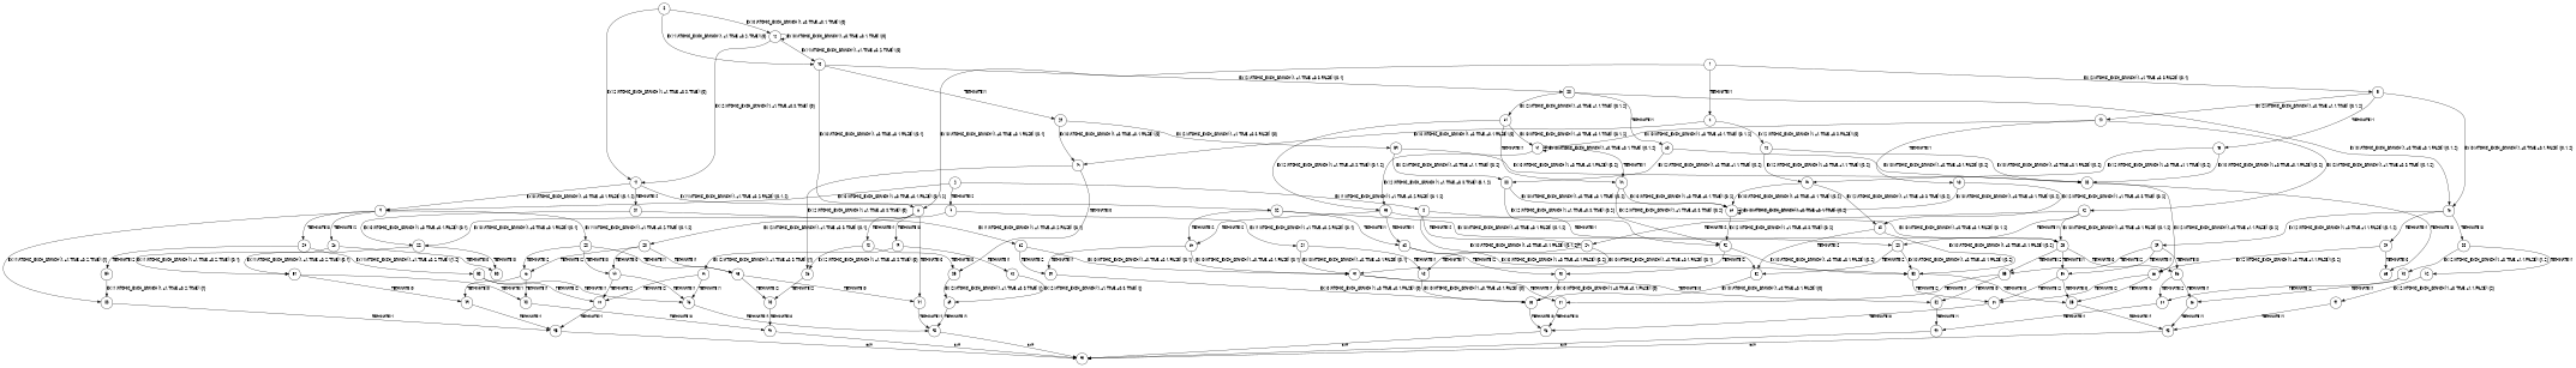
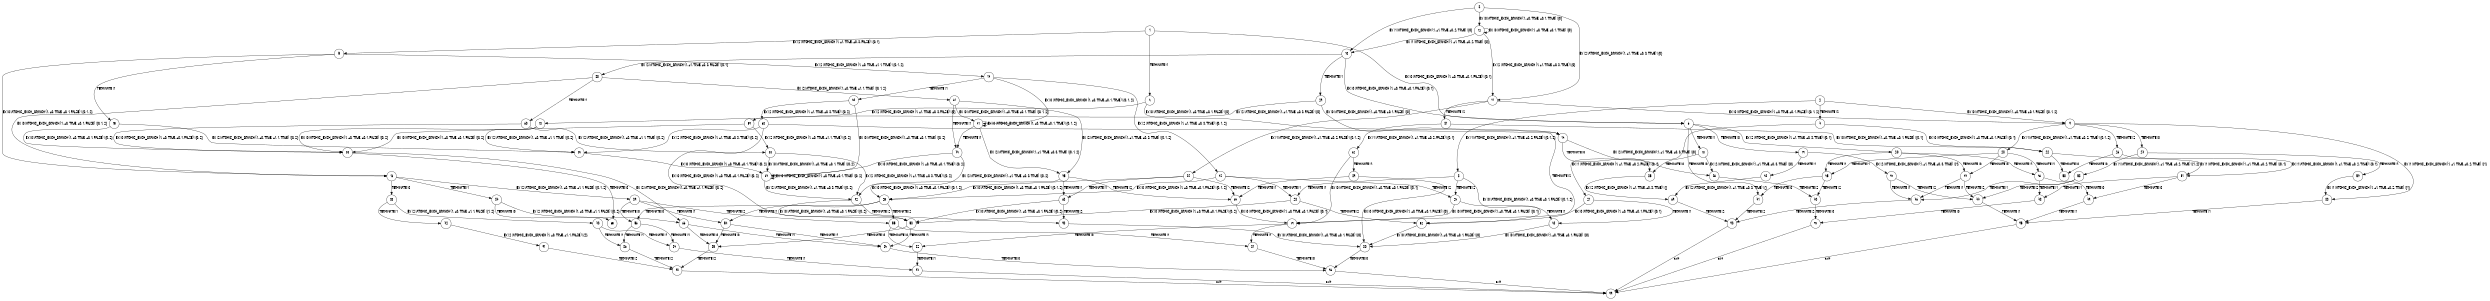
  digraph {
    fontname="Patrick Hand"
    node [fontname="Patrick Hand" shape=circle]
    edge [fontname="Patrick Hand"]
    1
    4
    5
    6
    2
    7
    8
    9
    3
    10
    11
    12
    13
    14
    15
    16
    17
    18
    19
    20
    71
    21
    22
    23
    24
    52
    26
    27
    28
    83
    29
    30
    31
    32
    33
    34
    35
    36
    37
    38
    39
    40
    41
    42
    43
    44
    45
    46
    47
    48
    49
    50
    51
    53
    25
    54
    55
    56
    57
    58
    59
    60
    61
    62
    63
    64
    65
    66
    67
    68
    69
    70
    72
    73
    74
    75
    76
    77
    78
    79
    80
    81
    82
    84
    85
    86
    87
    88
    89
    90
    92
    93
    94
    91
    95
    96
    97
    98
    99
    1 -> 4 [label="TERMINATE !1"]
    1 -> 5 [label="EX !2 !ATOMIC_EXCH_BRANCH (1, +1, TRUE, +0, 3, FALSE) !{0, 1}"]
    1 -> 6 [label="EX !0 !ATOMIC_EXCH_BRANCH (1, +0, TRUE, +0, 1, FALSE) !{0, 1}"]
    4 -> 13 [label="EX !2 !ATOMIC_EXCH_BRANCH (1, +1, TRUE, +0, 3, FALSE) !{0}"]
    4 -> 14 [label="EX !0 !ATOMIC_EXCH_BRANCH (1, +0, TRUE, +0, 1, FALSE) !{0}"]
    5 -> 15 [label="TERMINATE !1"]
    5 -> 16 [label="EX !0 !ATOMIC_EXCH_BRANCH (1, +0, TRUE, +0, 1, FALSE) !{0, 1, 2}"]
    5 -> 17 [label="EX !2 !ATOMIC_EXCH_BRANCH (1, +0, TRUE, +1, 1, TRUE) !{0, 1, 2}"]
    6 -> 18 [label="TERMINATE !1"]
    6 -> 19 [label="TERMINATE !0"]
    6 -> 20 [label="EX !2 !ATOMIC_EXCH_BRANCH (1, +1, TRUE, +0, 3, TRUE) !{0, 1}"]
    6 -> 71 [label="TERMINATE !0"]
    2 -> 7 [label="TERMINATE !2"]
    2 -> 8 [label="EX !1 !ATOMIC_EXCH_BRANCH (1, +1, TRUE, +0, 2, FALSE) !{0, 1, 2}"]
    2 -> 9 [label="EX !0 !ATOMIC_EXCH_BRANCH (1, +0, TRUE, +0, 1, FALSE) !{0, 1, 2}"]
    7 -> 21 [label="EX !1 !ATOMIC_EXCH_BRANCH (1, +1, TRUE, +0, 2, FALSE) !{0, 1}"]
    7 -> 22 [label="EX !0 !ATOMIC_EXCH_BRANCH (1, +0, TRUE, +0, 1, FALSE) !{0, 1}"]
    8 -> 23 [label="TERMINATE !1"]
    8 -> 24 [label="TERMINATE !2"]
    8 -> 52 [label="EX !0 !ATOMIC_EXCH_BRANCH (1, +0, TRUE, +0, 1, FALSE) !{0, 1, 2}"]
    9 -> 26 [label="TERMINATE !2"]
    9 -> 27 [label="TERMINATE !0"]
    9 -> 28 [label="EX !1 !ATOMIC_EXCH_BRANCH (1, +1, TRUE, +0, 2, TRUE) !{0, 1, 2}"]
    9 -> 83 [label="EX !1 !ATOMIC_EXCH_BRANCH (1, +1, TRUE, +0, 2, TRUE) !{1}"]
    3 -> 10 [label="EX !1 !ATOMIC_EXCH_BRANCH (1, +1, TRUE, +0, 2, TRUE) !{0}"]
    3 -> 11 [label="EX !2 !ATOMIC_EXCH_BRANCH (1, +1, TRUE, +0, 3, TRUE) !{0}"]
    3 -> 12 [label="EX !0 !ATOMIC_EXCH_BRANCH (1, +0, TRUE, +0, 1, TRUE) !{0}"]
    10 -> 6 [label="EX !0 !ATOMIC_EXCH_BRANCH (1, +0, TRUE, +0, 1, FALSE) !{0, 1}"]
    10 -> 29 [label="TERMINATE !1"]
    10 -> 30 [label="EX !2 !ATOMIC_EXCH_BRANCH (1, +1, TRUE, +0, 3, FALSE) !{0, 1}"]
    11 -> 9 [label="EX !0 !ATOMIC_EXCH_BRANCH (1, +0, TRUE, +0, 1, FALSE) !{0, 1, 2}"]
    11 -> 31 [label="TERMINATE !2"]
    11 -> 32 [label="EX !1 !ATOMIC_EXCH_BRANCH (1, +1, TRUE, +0, 2, FALSE) !{0, 1, 2}"]
    12 -> 10 [label="EX !1 !ATOMIC_EXCH_BRANCH (1, +1, TRUE, +0, 2, TRUE) !{0}"]
    12 -> 11 [label="EX !2 !ATOMIC_EXCH_BRANCH (1, +1, TRUE, +0, 3, TRUE) !{0}"]
    12 -> 12 [label="EX !0 !ATOMIC_EXCH_BRANCH (1, +0, TRUE, +0, 1, TRUE) !{0}"]
    13 -> 33 [label="EX !0 !ATOMIC_EXCH_BRANCH (1, +0, TRUE, +0, 1, FALSE) !{0, 2}"]
    13 -> 34 [label="EX !2 !ATOMIC_EXCH_BRANCH (1, +0, TRUE, +1, 1, TRUE) !{0, 2}"]
    14 -> 35 [label="TERMINATE !0"]
    14 -> 36 [label="EX !2 !ATOMIC_EXCH_BRANCH (1, +1, TRUE, +0, 3, TRUE) !{0}"]
    15 -> 33 [label="EX !0 !ATOMIC_EXCH_BRANCH (1, +0, TRUE, +0, 1, FALSE) !{0, 2}"]
    15 -> 34 [label="EX !2 !ATOMIC_EXCH_BRANCH (1, +0, TRUE, +1, 1, TRUE) !{0, 2}"]
    16 -> 37 [label="TERMINATE !1"]
    16 -> 38 [label="TERMINATE !0"]
    16 -> 39 [label="EX !2 !ATOMIC_EXCH_BRANCH (1, +0, TRUE, +1, 1, FALSE) !{0, 1, 2}"]
    17 -> 40 [label="TERMINATE !1"]
    17 -> 41 [label="EX !0 !ATOMIC_EXCH_BRANCH (1, +0, TRUE, +0, 1, TRUE) !{0, 1, 2}"]
    17 -> 42 [label="EX !2 !ATOMIC_EXCH_BRANCH (1, +1, TRUE, +0, 3, TRUE) !{0, 1, 2}"]
    18 -> 35 [label="TERMINATE !0"]
    18 -> 36 [label="EX !2 !ATOMIC_EXCH_BRANCH (1, +1, TRUE, +0, 3, TRUE) !{0}"]
    19 -> 43 [label="TERMINATE !1"]
    19 -> 44 [label="EX !2 !ATOMIC_EXCH_BRANCH (1, +1, TRUE, +0, 3, TRUE) !{1}"]
    20 -> 45 [label="TERMINATE !1"]
    20 -> 46 [label="TERMINATE !2"]
    20 -> 47 [label="TERMINATE !0"]
    71 -> 93 [label="TERMINATE !2"]
    21 -> 48 [label="TERMINATE !1"]
    21 -> 49 [label="EX !0 !ATOMIC_EXCH_BRANCH (1, +0, TRUE, +0, 1, FALSE) !{0, 1}"]
    22 -> 50 [label="TERMINATE !0"]
    22 -> 51 [label="EX !1 !ATOMIC_EXCH_BRANCH (1, +1, TRUE, +0, 2, TRUE) !{0, 1}"]
    23 -> 52 [label="TERMINATE !2"]
    23 -> 53 [label="EX !0 !ATOMIC_EXCH_BRANCH (1, +0, TRUE, +0, 1, FALSE) !{0, 2}"]
    24 -> 48 [label="TERMINATE !1"]
    24 -> 49 [label="EX !0 !ATOMIC_EXCH_BRANCH (1, +0, TRUE, +0, 1, FALSE) !{0, 1}"]
    52 -> 80 [label="EX !0 !ATOMIC_EXCH_BRANCH (1, +0, TRUE, +0, 1, FALSE) !{0}"]
    26 -> 50 [label="TERMINATE !0"]
    26 -> 51 [label="EX !1 !ATOMIC_EXCH_BRANCH (1, +1, TRUE, +0, 2, TRUE) !{0, 1}"]
    27 -> 57 [label="TERMINATE !2"]
    27 -> 58 [label="EX !1 !ATOMIC_EXCH_BRANCH (1, +1, TRUE, +0, 2, TRUE) !{1, 2}"]
    28 -> 45 [label="TERMINATE !1"]
    28 -> 46 [label="TERMINATE !2"]
    28 -> 47 [label="TERMINATE !0"]
    83 -> 95 [label="TERMINATE !1"]
    29 -> 14 [label="EX !0 !ATOMIC_EXCH_BRANCH (1, +0, TRUE, +0, 1, FALSE) !{0}"]
    29 -> 59 [label="EX !2 !ATOMIC_EXCH_BRANCH (1, +1, TRUE, +0, 3, FALSE) !{0}"]
    30 -> 16 [label="EX !0 !ATOMIC_EXCH_BRANCH (1, +0, TRUE, +0, 1, FALSE) !{0, 1, 2}"]
    30 -> 60 [label="TERMINATE !1"]
    30 -> 61 [label="EX !2 !ATOMIC_EXCH_BRANCH (1, +0, TRUE, +1, 1, TRUE) !{0, 1, 2}"]
    31 -> 22 [label="EX !0 !ATOMIC_EXCH_BRANCH (1, +0, TRUE, +0, 1, FALSE) !{0, 1}"]
    31 -> 62 [label="EX !1 !ATOMIC_EXCH_BRANCH (1, +1, TRUE, +0, 2, FALSE) !{0, 1}"]
    32 -> 25 [label="EX !0 !ATOMIC_EXCH_BRANCH (1, +0, TRUE, +0, 1, FALSE) !{0, 1, 2}"]
    32 -> 63 [label="TERMINATE !1"]
    32 -> 64 [label="TERMINATE !2"]
    33 -> 65 [label="TERMINATE !0"]
    33 -> 66 [label="EX !2 !ATOMIC_EXCH_BRANCH (1, +0, TRUE, +1, 1, FALSE) !{0, 2}"]
    34 -> 67 [label="EX !0 !ATOMIC_EXCH_BRANCH (1, +0, TRUE, +0, 1, TRUE) !{0, 2}"]
-   34 -> 68 [label="EX !2 !ATOMIC_EXCH_BRANCH (1, +1, TRUE, +0, 3, TRUE) !{0, 2}"]
+   68 -> 34 [label="EX !2 !ATOMIC_EXCH_BRANCH (1, +1, TRUE, +0, 3, TRUE) !{0, 2}"]
    35 -> 69 [label="EX !2 !ATOMIC_EXCH_BRANCH (1, +1, TRUE, +0, 3, TRUE) !{}"]
    36 -> 70 [label="TERMINATE !2"]
    37 -> 65 [label="TERMINATE !0"]
    37 -> 66 [label="EX !2 !ATOMIC_EXCH_BRANCH (1, +0, TRUE, +1, 1, FALSE) !{0, 2}"]
    38 -> 72 [label="TERMINATE !1"]
    38 -> 73 [label="EX !2 !ATOMIC_EXCH_BRANCH (1, +0, TRUE, +1, 1, FALSE) !{1, 2}"]
    39 -> 54 [label="TERMINATE !1"]
    39 -> 55 [label="TERMINATE !2"]
    39 -> 56 [label="TERMINATE !0"]
    40 -> 67 [label="EX !0 !ATOMIC_EXCH_BRANCH (1, +0, TRUE, +0, 1, TRUE) !{0, 2}"]
    40 -> 68 [label="EX !2 !ATOMIC_EXCH_BRANCH (1, +1, TRUE, +0, 3, TRUE) !{0, 2}"]
    41 -> 41 [label="EX !0 !ATOMIC_EXCH_BRANCH (1, +0, TRUE, +0, 1, TRUE) !{0, 1, 2}"]
    41 -> 74 [label="TERMINATE !1"]
    41 -> 75 [label="EX !2 !ATOMIC_EXCH_BRANCH (1, +1, TRUE, +0, 3, TRUE) !{0, 1, 2}"]
    42 -> 23 [label="TERMINATE !1"]
    42 -> 24 [label="TERMINATE !2"]
    42 -> 25 [label="EX !0 !ATOMIC_EXCH_BRANCH (1, +0, TRUE, +0, 1, FALSE) !{0, 1, 2}"]
    43 -> 69 [label="EX !2 !ATOMIC_EXCH_BRANCH (1, +1, TRUE, +0, 3, TRUE) !{}"]
    44 -> 76 [label="TERMINATE !1"]
    44 -> 77 [label="TERMINATE !2"]
    45 -> 71 [label="TERMINATE !0"]
    45 -> 70 [label="TERMINATE !2"]
    46 -> 78 [label="TERMINATE !1"]
    46 -> 79 [label="TERMINATE !0"]
    47 -> 76 [label="TERMINATE !1"]
    47 -> 77 [label="TERMINATE !2"]
    48 -> 80 [label="EX !0 !ATOMIC_EXCH_BRANCH (1, +0, TRUE, +0, 1, FALSE) !{0}"]
    49 -> 81 [label="TERMINATE !1"]
    49 -> 82 [label="TERMINATE !0"]
    51 -> 78 [label="TERMINATE !1"]
    51 -> 79 [label="TERMINATE !0"]
    53 -> 84 [label="TERMINATE !2"]
    53 -> 85 [label="TERMINATE !0"]
    25 -> 54 [label="TERMINATE !1"]
    25 -> 55 [label="TERMINATE !2"]
    25 -> 56 [label="TERMINATE !0"]
    54 -> 84 [label="TERMINATE !2"]
    54 -> 85 [label="TERMINATE !0"]
    55 -> 81 [label="TERMINATE !1"]
    55 -> 82 [label="TERMINATE !0"]
    56 -> 86 [label="TERMINATE !1"]
    56 -> 87 [label="TERMINATE !2"]
    57 -> 83 [label="EX !1 !ATOMIC_EXCH_BRANCH (1, +1, TRUE, +0, 2, TRUE) !{1}"]
    58 -> 76 [label="TERMINATE !1"]
    58 -> 77 [label="TERMINATE !2"]
    59 -> 33 [label="EX !0 !ATOMIC_EXCH_BRANCH (1, +0, TRUE, +0, 1, FALSE) !{0, 2}"]
    59 -> 88 [label="EX !2 !ATOMIC_EXCH_BRANCH (1, +0, TRUE, +1, 1, TRUE) !{0, 2}"]
    60 -> 33 [label="EX !0 !ATOMIC_EXCH_BRANCH (1, +0, TRUE, +0, 1, FALSE) !{0, 2}"]
    60 -> 88 [label="EX !2 !ATOMIC_EXCH_BRANCH (1, +0, TRUE, +1, 1, TRUE) !{0, 2}"]
    61 -> 41 [label="EX !0 !ATOMIC_EXCH_BRANCH (1, +0, TRUE, +0, 1, TRUE) !{0, 1, 2}"]
    61 -> 74 [label="TERMINATE !1"]
    61 -> 75 [label="EX !2 !ATOMIC_EXCH_BRANCH (1, +1, TRUE, +0, 3, TRUE) !{0, 1, 2}"]
    62 -> 49 [label="EX !0 !ATOMIC_EXCH_BRANCH (1, +0, TRUE, +0, 1, FALSE) !{0, 1}"]
    62 -> 89 [label="TERMINATE !2"]
    63 -> 53 [label="EX !0 !ATOMIC_EXCH_BRANCH (1, +0, TRUE, +0, 1, FALSE) !{0, 2}"]
    63 -> 90 [label="TERMINATE !2"]
    64 -> 49 [label="EX !0 !ATOMIC_EXCH_BRANCH (1, +0, TRUE, +0, 1, FALSE) !{0, 1}"]
-   64 -> 89 [label="TERMINATE !1"]
+   89 -> 64 [label="TERMINATE !1"]
    66 -> 84 [label="TERMINATE !2"]
    66 -> 85 [label="TERMINATE !0"]
    67 -> 67 [label="EX !0 !ATOMIC_EXCH_BRANCH (1, +0, TRUE, +0, 1, TRUE) !{0, 2}"]
    67 -> 92 [label="EX !2 !ATOMIC_EXCH_BRANCH (1, +1, TRUE, +0, 3, TRUE) !{0, 2}"]
    68 -> 52 [label="TERMINATE !2"]
    68 -> 53 [label="EX !0 !ATOMIC_EXCH_BRANCH (1, +0, TRUE, +0, 1, FALSE) !{0, 2}"]
    69 -> 93 [label="TERMINATE !2"]
    70 -> 94 [label="TERMINATE !0"]
    72 -> 91 [label="EX !2 !ATOMIC_EXCH_BRANCH (1, +0, TRUE, +1, 1, FALSE) !{2}"]
    73 -> 86 [label="TERMINATE !1"]
    73 -> 87 [label="TERMINATE !2"]
    74 -> 67 [label="EX !0 !ATOMIC_EXCH_BRANCH (1, +0, TRUE, +0, 1, TRUE) !{0, 2}"]
    74 -> 92 [label="EX !2 !ATOMIC_EXCH_BRANCH (1, +1, TRUE, +0, 3, TRUE) !{0, 2}"]
    75 -> 25 [label="EX !0 !ATOMIC_EXCH_BRANCH (1, +0, TRUE, +0, 1, FALSE) !{0, 1, 2}"]
    75 -> 63 [label="TERMINATE !1"]
    75 -> 64 [label="TERMINATE !2"]
    76 -> 93 [label="TERMINATE !2"]
    77 -> 95 [label="TERMINATE !1"]
    78 -> 94 [label="TERMINATE !0"]
    79 -> 95 [label="TERMINATE !1"]
    80 -> 96 [label="TERMINATE !0"]
    81 -> 96 [label="TERMINATE !0"]
    82 -> 97 [label="TERMINATE !1"]
    84 -> 96 [label="TERMINATE !0"]
    85 -> 98 [label="TERMINATE !2"]
    86 -> 98 [label="TERMINATE !2"]
    87 -> 97 [label="TERMINATE !1"]
    88 -> 67 [label="EX !0 !ATOMIC_EXCH_BRANCH (1, +0, TRUE, +0, 1, TRUE) !{0, 2}"]
    88 -> 92 [label="EX !2 !ATOMIC_EXCH_BRANCH (1, +1, TRUE, +0, 3, TRUE) !{0, 2}"]
    89 -> 80 [label="EX !0 !ATOMIC_EXCH_BRANCH (1, +0, TRUE, +0, 1, FALSE) !{0}"]
    90 -> 80 [label="EX !0 !ATOMIC_EXCH_BRANCH (1, +0, TRUE, +0, 1, FALSE) !{0}"]
    92 -> 53 [label="EX !0 !ATOMIC_EXCH_BRANCH (1, +0, TRUE, +0, 1, FALSE) !{0, 2}"]
    92 -> 90 [label="TERMINATE !2"]
    93 -> 99 [label=exit]
    94 -> 99 [label=exit]
    91 -> 98 [label="TERMINATE !2"]
    95 -> 99 [label=exit]
    96 -> 99 [label=exit]
    97 -> 99 [label=exit]
    98 -> 99 [label=exit]
  }
